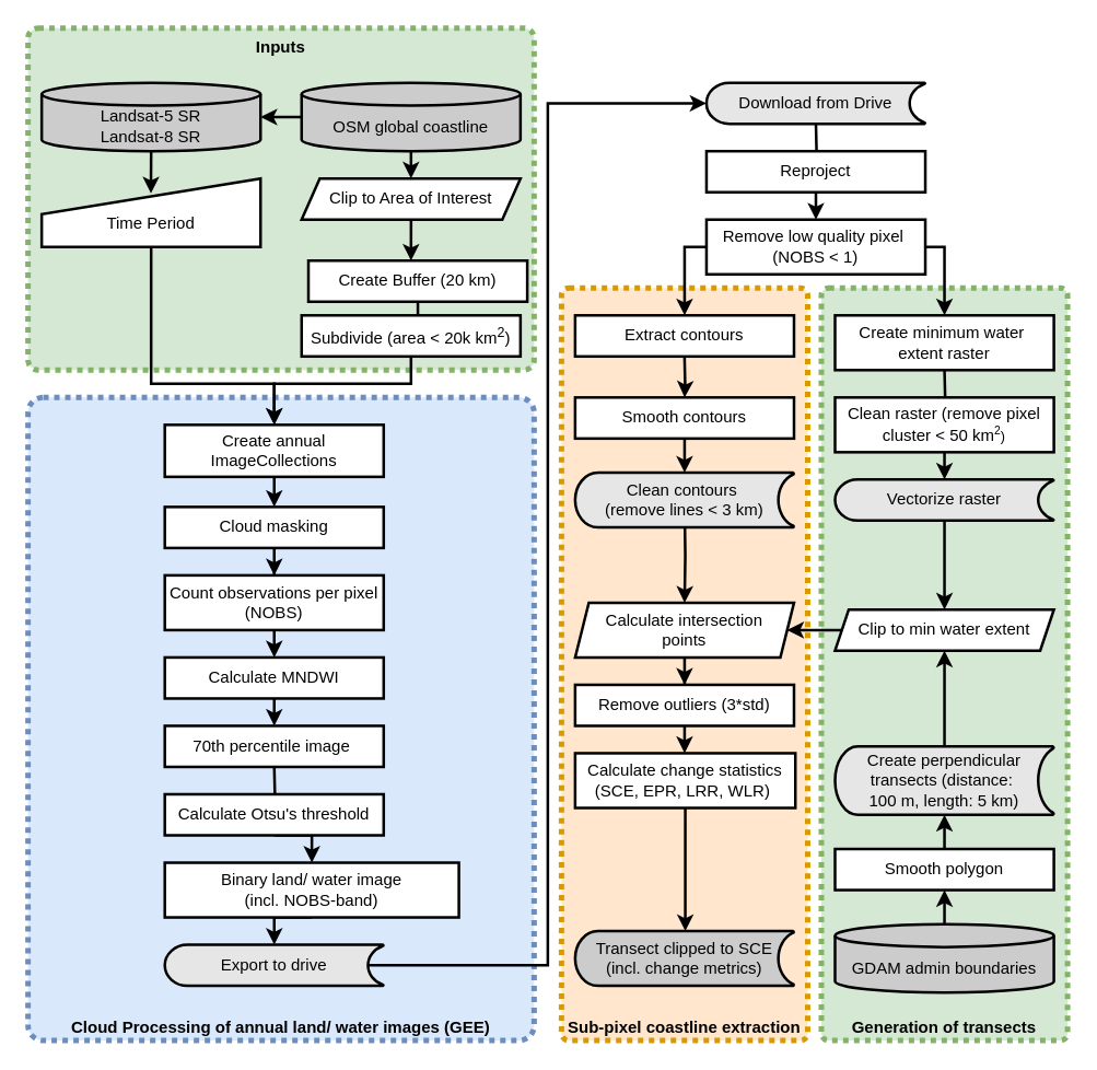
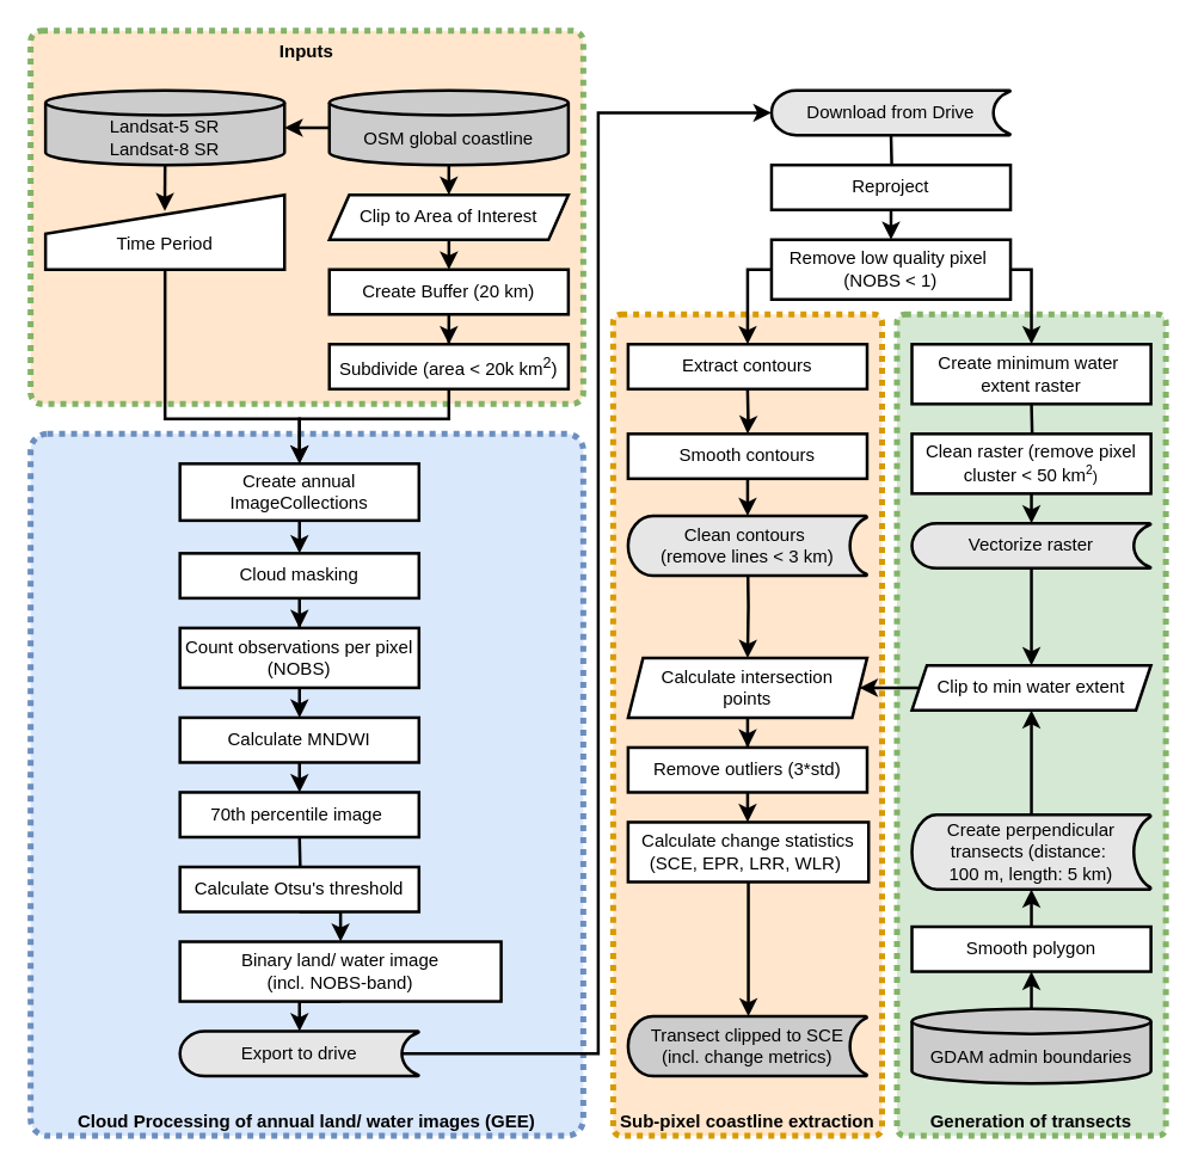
  <mxCell id="0" />
  <mxCell id="1" parent="0" />
  <mxCell id="2" value="&lt;b&gt;&lt;font color=&quot;#000000&quot;&gt;Sub-pixel coastline extraction&lt;/font&gt;&lt;/b&gt;" style="rounded=1;whiteSpace=wrap;html=1;strokeWidth=4;arcSize=3;dashed=1;verticalAlign=bottom;rotation=0;dashPattern=1 1;strokeColor=#d79b00;fillColor=#ffe6cc;" parent="1" vertex="1"><mxGeometry x="410" y="210" width="180" height="550" as="geometry" /></mxCell>
- <mxCell id="3" value="&lt;b&gt;&lt;font color=&quot;#000000&quot;&gt;Inputs&lt;/font&gt;&lt;/b&gt;" style="rounded=1;whiteSpace=wrap;html=1;strokeWidth=4;arcSize=3;dashed=1;verticalAlign=top;dashPattern=1 1;strokeColor=#82b366;fillColor=#d5e8d4;" parent="1" vertex="1"><mxGeometry x="20" y="20" width="370" height="250" as="geometry" /></mxCell>
+ <mxCell id="3" value="&lt;b&gt;&lt;font color=&quot;#000000&quot;&gt;Inputs&lt;/font&gt;&lt;/b&gt;" style="rounded=1;whiteSpace=wrap;html=1;strokeWidth=4;arcSize=3;dashed=1;verticalAlign=top;dashPattern=1 1;strokeColor=#82b366;fillColor=#ffe6cc;" parent="1" vertex="1"><mxGeometry x="20" y="20" width="370" height="250" as="geometry" /></mxCell>
  <mxCell id="4" value="&lt;b&gt;&lt;font color=&quot;#000000&quot;&gt;Cloud Processing of annual land/ water images (GEE)&lt;/font&gt;&lt;/b&gt;" style="rounded=1;whiteSpace=wrap;html=1;strokeWidth=4;arcSize=3;dashed=1;verticalAlign=bottom;dashPattern=1 1;strokeColor=#6c8ebf;fillColor=#dae8fc;" parent="1" vertex="1"><mxGeometry x="20" y="290" width="370" height="470" as="geometry" /></mxCell>
  <mxCell id="5" value="&lt;b&gt;&lt;font color=&quot;#000000&quot;&gt;Generation&amp;nbsp;of transects&lt;/font&gt;&lt;/b&gt;" style="rounded=1;whiteSpace=wrap;html=1;strokeWidth=4;arcSize=3;dashed=1;verticalAlign=bottom;rotation=0;dashPattern=1 1;strokeColor=#82b366;fillColor=#d5e8d4;" parent="1" vertex="1"><mxGeometry x="600" y="210" width="180" height="550" as="geometry" /></mxCell>
  <mxCell id="6" style="edgeStyle=orthogonalEdgeStyle;rounded=0;orthogonalLoop=1;jettySize=auto;html=1;exitX=0.5;exitY=1;exitDx=0;exitDy=0;exitPerimeter=0;entryX=0.499;entryY=0.217;entryDx=0;entryDy=0;entryPerimeter=0;strokeWidth=2;" parent="1" source="7" target="12" edge="1"><mxGeometry relative="1" as="geometry" /></mxCell>
  <mxCell id="7" value="&lt;br&gt;Landsat-5 SR&lt;br&gt;Landsat-8 SR" style="strokeWidth=2;html=1;shape=mxgraph.flowchart.database;whiteSpace=wrap;verticalAlign=middle;fillColor=#CCCCCC;" parent="1" vertex="1"><mxGeometry x="30" y="60" width="160" height="50" as="geometry" /></mxCell>
  <mxCell id="8" style="edgeStyle=orthogonalEdgeStyle;rounded=0;orthogonalLoop=1;jettySize=auto;html=1;exitX=0.5;exitY=1;exitDx=0;exitDy=0;exitPerimeter=0;entryX=0.5;entryY=0;entryDx=0;entryDy=0;strokeWidth=2;" parent="1" source="10" target="49" edge="1"><mxGeometry relative="1" as="geometry" /></mxCell>
  <mxCell id="9" value="" style="edgeStyle=orthogonalEdgeStyle;rounded=0;orthogonalLoop=1;jettySize=auto;html=1;strokeWidth=2;" parent="1" source="10" target="7" edge="1"><mxGeometry relative="1" as="geometry" /></mxCell>
  <mxCell id="10" value="&lt;br&gt;OSM global coastline" style="strokeWidth=2;html=1;shape=mxgraph.flowchart.database;whiteSpace=wrap;verticalAlign=middle;fillColor=#CCCCCC;" parent="1" vertex="1"><mxGeometry x="220" y="60" width="160" height="50" as="geometry" /></mxCell>
  <mxCell id="11" style="edgeStyle=orthogonalEdgeStyle;rounded=0;orthogonalLoop=1;jettySize=auto;html=1;exitX=0.5;exitY=1;exitDx=0;exitDy=0;entryX=0.5;entryY=0;entryDx=0;entryDy=0;strokeWidth=2;" parent="1" source="12" target="19" edge="1"><mxGeometry relative="1" as="geometry"><Array as="points"><mxPoint x="110" y="190" /><mxPoint x="110" y="280" /><mxPoint x="200" y="280" /></Array></mxGeometry></mxCell>
  <mxCell id="12" value="&lt;br&gt;Time Period" style="html=1;strokeWidth=2;shape=manualInput;whiteSpace=wrap;rounded=1;size=26;arcSize=0;" parent="1" vertex="1"><mxGeometry x="30" y="130" width="160" height="50" as="geometry" /></mxCell>
  <mxCell id="13" value="" style="edgeStyle=orthogonalEdgeStyle;rounded=0;orthogonalLoop=1;jettySize=auto;html=1;strokeWidth=2;" parent="1" target="15" edge="1"><mxGeometry relative="1" as="geometry"><mxPoint x="300.029" y="160" as="sourcePoint" /><Array as="points"><mxPoint x="300" y="180" /><mxPoint x="300" y="180" /></Array></mxGeometry></mxCell>
  <mxCell id="14" value="" style="edgeStyle=orthogonalEdgeStyle;rounded=0;orthogonalLoop=1;jettySize=auto;html=1;strokeWidth=2;" parent="1" source="15" target="17" edge="1"><mxGeometry relative="1" as="geometry" /></mxCell>
- <mxCell id="15" value="Create Buffer (20 km)" style="whiteSpace=wrap;html=1;strokeWidth=2;" parent="1" vertex="1"><mxGeometry x="225" y="190" width="160" height="30" as="geometry" /></mxCell>
+ <mxCell id="15" value="Create Buffer (20 km)" style="whiteSpace=wrap;html=1;strokeWidth=2;" parent="1" vertex="1"><mxGeometry x="220" y="180" width="160" height="30" as="geometry" /></mxCell>
  <mxCell id="16" style="edgeStyle=orthogonalEdgeStyle;rounded=0;orthogonalLoop=1;jettySize=auto;html=1;exitX=0.5;exitY=1;exitDx=0;exitDy=0;strokeWidth=2;" parent="1" source="17" edge="1"><mxGeometry relative="1" as="geometry"><mxPoint x="200" y="310" as="targetPoint" /><Array as="points"><mxPoint x="300" y="280" /><mxPoint x="200" y="280" /><mxPoint x="200" y="310" /></Array></mxGeometry></mxCell>
  <mxCell id="17" value="Subdivide (area &amp;lt; 20k km&lt;sup&gt;2&lt;/sup&gt;)" style="whiteSpace=wrap;html=1;strokeWidth=2;" parent="1" vertex="1"><mxGeometry x="220" y="230" width="160" height="30" as="geometry" /></mxCell>
  <mxCell id="18" value="" style="edgeStyle=orthogonalEdgeStyle;rounded=0;orthogonalLoop=1;jettySize=auto;html=1;strokeWidth=2;" parent="1" source="19" target="21" edge="1"><mxGeometry relative="1" as="geometry" /></mxCell>
  <mxCell id="19" value="Create annual ImageCollections" style="whiteSpace=wrap;html=1;strokeWidth=2;" parent="1" vertex="1"><mxGeometry x="120" y="310" width="160" height="38" as="geometry" /></mxCell>
  <mxCell id="20" value="" style="edgeStyle=orthogonalEdgeStyle;rounded=0;orthogonalLoop=1;jettySize=auto;html=1;strokeWidth=2;" parent="1" source="21" target="23" edge="1"><mxGeometry relative="1" as="geometry" /></mxCell>
  <mxCell id="21" value="Cloud masking" style="whiteSpace=wrap;html=1;strokeWidth=2;" parent="1" vertex="1"><mxGeometry x="120" y="370" width="160" height="30" as="geometry" /></mxCell>
  <mxCell id="22" style="edgeStyle=orthogonalEdgeStyle;rounded=0;orthogonalLoop=1;jettySize=auto;html=1;exitX=0.5;exitY=1;exitDx=0;exitDy=0;entryX=0.5;entryY=0;entryDx=0;entryDy=0;strokeWidth=2;" parent="1" source="23" target="25" edge="1"><mxGeometry relative="1" as="geometry" /></mxCell>
  <mxCell id="23" value="Count observations&amp;nbsp;per pixel (NOBS)" style="whiteSpace=wrap;html=1;strokeWidth=2;" parent="1" vertex="1"><mxGeometry x="120" y="420" width="160" height="40" as="geometry" /></mxCell>
  <mxCell id="24" value="" style="edgeStyle=orthogonalEdgeStyle;rounded=0;orthogonalLoop=1;jettySize=auto;html=1;strokeWidth=2;" parent="1" source="25" edge="1"><mxGeometry relative="1" as="geometry"><mxPoint x="200" y="530" as="targetPoint" /></mxGeometry></mxCell>
  <mxCell id="25" value="Calculate MNDWI" style="whiteSpace=wrap;html=1;strokeWidth=2;" parent="1" vertex="1"><mxGeometry x="120" y="480" width="160" height="30" as="geometry" /></mxCell>
  <mxCell id="26" value="" style="edgeStyle=orthogonalEdgeStyle;rounded=0;orthogonalLoop=1;jettySize=auto;html=1;strokeWidth=2;" parent="1" target="28" edge="1"><mxGeometry relative="1" as="geometry"><mxPoint x="200" y="560" as="sourcePoint" /></mxGeometry></mxCell>
  <mxCell id="27" style="edgeStyle=orthogonalEdgeStyle;rounded=0;orthogonalLoop=1;jettySize=auto;html=1;exitX=0.5;exitY=1;exitDx=0;exitDy=0;entryX=0.5;entryY=0;entryDx=0;entryDy=0;strokeWidth=2;" parent="1" source="28" target="48" edge="1"><mxGeometry relative="1" as="geometry" /></mxCell>
  <mxCell id="28" value="Calculate Otsu's threshold" style="whiteSpace=wrap;html=1;strokeWidth=2;" parent="1" vertex="1"><mxGeometry x="120" y="580" width="160" height="30" as="geometry" /></mxCell>
  <mxCell id="29" style="edgeStyle=orthogonalEdgeStyle;rounded=0;orthogonalLoop=1;jettySize=auto;html=1;exitX=0.5;exitY=1;exitDx=0;exitDy=0;" parent="1" source="28" target="28" edge="1"><mxGeometry relative="1" as="geometry" /></mxCell>
  <mxCell id="30" value="" style="edgeStyle=orthogonalEdgeStyle;rounded=0;orthogonalLoop=1;jettySize=auto;html=1;exitX=0.93;exitY=0.5;exitDx=0;exitDy=0;exitPerimeter=0;strokeWidth=2;entryX=0;entryY=0.5;entryDx=0;entryDy=0;entryPerimeter=0;" parent="1" target="51" edge="1"><mxGeometry relative="1" as="geometry"><mxPoint x="258.8" y="705" as="sourcePoint" /><mxPoint x="520" y="65" as="targetPoint" /><Array as="points"><mxPoint x="400" y="705" /><mxPoint x="400" y="75" /></Array></mxGeometry></mxCell>
  <mxCell id="31" value="" style="edgeStyle=orthogonalEdgeStyle;rounded=0;orthogonalLoop=1;jettySize=auto;html=1;strokeWidth=2;" parent="1" target="33" edge="1"><mxGeometry relative="1" as="geometry"><mxPoint x="596" y="90" as="sourcePoint" /></mxGeometry></mxCell>
  <mxCell id="32" value="" style="edgeStyle=orthogonalEdgeStyle;rounded=0;orthogonalLoop=1;jettySize=auto;html=1;strokeWidth=2;" parent="1" source="33" edge="1"><mxGeometry relative="1" as="geometry"><mxPoint x="596.034" y="160" as="targetPoint" /></mxGeometry></mxCell>
  <mxCell id="33" value="Reproject" style="whiteSpace=wrap;html=1;dashed=0;strokeWidth=2;" parent="1" vertex="1"><mxGeometry x="516" y="110" width="160" height="30" as="geometry" /></mxCell>
  <mxCell id="34" value="" style="edgeStyle=orthogonalEdgeStyle;rounded=0;orthogonalLoop=1;jettySize=auto;html=1;strokeWidth=2;" parent="1" target="36" edge="1"><mxGeometry relative="1" as="geometry"><mxPoint x="499.941" y="260" as="sourcePoint" /></mxGeometry></mxCell>
  <mxCell id="35" style="edgeStyle=orthogonalEdgeStyle;rounded=0;orthogonalLoop=1;jettySize=auto;html=1;exitX=0.5;exitY=1;exitDx=0;exitDy=0;entryX=0.5;entryY=0;entryDx=0;entryDy=0;entryPerimeter=0;strokeWidth=2;" parent="1" source="36" target="62" edge="1"><mxGeometry relative="1" as="geometry" /></mxCell>
  <mxCell id="36" value="Smooth contours" style="whiteSpace=wrap;html=1;dashed=0;strokeWidth=2;" parent="1" vertex="1"><mxGeometry x="420" y="290" width="160" height="30" as="geometry" /></mxCell>
  <mxCell id="37" value="" style="edgeStyle=orthogonalEdgeStyle;rounded=0;orthogonalLoop=1;jettySize=auto;html=1;strokeWidth=2;" parent="1" target="46" edge="1"><mxGeometry relative="1" as="geometry"><mxPoint x="500" y="370" as="sourcePoint" /></mxGeometry></mxCell>
  <mxCell id="38" value="" style="edgeStyle=orthogonalEdgeStyle;rounded=0;orthogonalLoop=1;jettySize=auto;html=1;strokeWidth=2;" parent="1" target="40" edge="1"><mxGeometry relative="1" as="geometry"><mxPoint x="690" y="270" as="sourcePoint" /></mxGeometry></mxCell>
  <mxCell id="39" value="" style="edgeStyle=orthogonalEdgeStyle;rounded=0;orthogonalLoop=1;jettySize=auto;html=1;strokeWidth=2;" parent="1" source="40" edge="1"><mxGeometry relative="1" as="geometry"><mxPoint x="690" y="350" as="targetPoint" /></mxGeometry></mxCell>
  <mxCell id="40" value="Clean raster (remove pixel cluster &amp;lt; 50 km&lt;span style=&quot;font-size: 10px&quot;&gt;&lt;sup&gt;2&lt;/sup&gt;)&lt;/span&gt;" style="whiteSpace=wrap;html=1;dashed=0;strokeWidth=2;" parent="1" vertex="1"><mxGeometry x="610" y="290" width="160" height="40" as="geometry" /></mxCell>
  <mxCell id="41" value="" style="edgeStyle=orthogonalEdgeStyle;rounded=0;orthogonalLoop=1;jettySize=auto;html=1;strokeWidth=2;entryX=0.5;entryY=1;entryDx=0;entryDy=0;" parent="1" source="42" target="44" edge="1"><mxGeometry relative="1" as="geometry" /></mxCell>
  <mxCell id="42" value="&lt;br&gt;GDAM admin boundaries" style="strokeWidth=2;html=1;shape=mxgraph.flowchart.database;whiteSpace=wrap;verticalAlign=middle;fillColor=#CCCCCC;" parent="1" vertex="1"><mxGeometry x="610" y="675" width="160" height="50" as="geometry" /></mxCell>
  <mxCell id="43" value="" style="edgeStyle=orthogonalEdgeStyle;rounded=0;orthogonalLoop=1;jettySize=auto;html=1;strokeWidth=2;" parent="1" source="44" target="56" edge="1"><mxGeometry relative="1" as="geometry" /></mxCell>
  <mxCell id="44" value="Smooth polygon" style="whiteSpace=wrap;html=1;dashed=0;strokeWidth=2;" parent="1" vertex="1"><mxGeometry x="610" y="620" width="160" height="30" as="geometry" /></mxCell>
  <mxCell id="45" value="" style="edgeStyle=orthogonalEdgeStyle;rounded=0;orthogonalLoop=1;jettySize=auto;html=1;entryX=0.5;entryY=0;entryDx=0;entryDy=0;strokeWidth=2;" parent="1" source="46" target="68" edge="1"><mxGeometry relative="1" as="geometry" /></mxCell>
  <mxCell id="46" value="Calculate intersection &lt;br&gt;points" style="shape=parallelogram;perimeter=parallelogramPerimeter;whiteSpace=wrap;html=1;fixedSize=1;dashed=0;strokeWidth=2;size=10;" parent="1" vertex="1"><mxGeometry x="420" y="440" width="160" height="40" as="geometry" /></mxCell>
  <mxCell id="47" style="edgeStyle=orthogonalEdgeStyle;rounded=0;orthogonalLoop=1;jettySize=auto;html=1;exitX=0.5;exitY=1;exitDx=0;exitDy=0;entryX=0.5;entryY=0;entryDx=0;entryDy=0;strokeWidth=2;" parent="1" source="48" edge="1"><mxGeometry relative="1" as="geometry"><mxPoint x="200" y="690" as="targetPoint" /></mxGeometry></mxCell>
  <mxCell id="48" value="&lt;span style=&quot;font-family: &amp;#34;helvetica&amp;#34;&quot;&gt;Binary land/ water image&lt;br&gt;&lt;/span&gt;&lt;span style=&quot;font-family: &amp;#34;helvetica&amp;#34;&quot;&gt;(incl. NOBS-band)&lt;/span&gt;&lt;span style=&quot;font-family: &amp;#34;helvetica&amp;#34;&quot;&gt;&lt;br&gt;&lt;/span&gt;" style="whiteSpace=wrap;html=1;strokeWidth=2;" parent="1" vertex="1"><mxGeometry x="120" y="630" width="215" height="40" as="geometry" /></mxCell>
  <mxCell id="49" value="&lt;span&gt;Clip to Area of Interest&lt;/span&gt;" style="shape=parallelogram;perimeter=parallelogramPerimeter;whiteSpace=wrap;html=1;dashed=0;size=0.083;strokeWidth=2;" parent="1" vertex="1"><mxGeometry x="220" y="130" width="160" height="30" as="geometry" /></mxCell>
  <mxCell id="50" style="edgeStyle=orthogonalEdgeStyle;rounded=0;orthogonalLoop=1;jettySize=auto;html=1;exitX=1;exitY=0.5;exitDx=0;exitDy=0;entryX=0.5;entryY=0;entryDx=0;entryDy=0;strokeWidth=2;" parent="1" source="60" target="52" edge="1"><mxGeometry relative="1" as="geometry"><mxPoint x="668.8" y="170" as="sourcePoint" /><mxPoint x="700" y="230" as="targetPoint" /><Array as="points"><mxPoint x="690" y="180" /></Array></mxGeometry></mxCell>
  <mxCell id="51" value="Download from Drive" style="strokeWidth=2;html=1;shape=mxgraph.flowchart.stored_data;whiteSpace=wrap;fillColor=#E6E6E6;" parent="1" vertex="1"><mxGeometry x="516" y="60" width="160" height="30" as="geometry" /></mxCell>
  <mxCell id="52" value="Create minimum water&amp;nbsp;&lt;br&gt;extent raster" style="whiteSpace=wrap;html=1;dashed=0;strokeWidth=2;" parent="1" vertex="1"><mxGeometry x="610" y="230" width="160" height="40" as="geometry" /></mxCell>
  <mxCell id="53" style="edgeStyle=orthogonalEdgeStyle;rounded=0;orthogonalLoop=1;jettySize=auto;html=1;exitX=0.5;exitY=1;exitDx=0;exitDy=0;exitPerimeter=0;entryX=0.5;entryY=0;entryDx=0;entryDy=0;strokeWidth=2;" parent="1" source="54" target="58" edge="1"><mxGeometry relative="1" as="geometry" /></mxCell>
  <mxCell id="54" value="Vectorize raster" style="strokeWidth=2;html=1;shape=mxgraph.flowchart.stored_data;whiteSpace=wrap;fillColor=#E6E6E6;" parent="1" vertex="1"><mxGeometry x="610" y="350" width="160" height="30" as="geometry" /></mxCell>
  <mxCell id="55" style="edgeStyle=orthogonalEdgeStyle;rounded=0;orthogonalLoop=1;jettySize=auto;html=1;exitX=0.5;exitY=0;exitDx=0;exitDy=0;exitPerimeter=0;entryX=0.5;entryY=1;entryDx=0;entryDy=0;strokeWidth=2;" parent="1" source="56" target="58" edge="1"><mxGeometry relative="1" as="geometry" /></mxCell>
  <mxCell id="56" value="Create perpendicular transects (distance:&amp;nbsp;&lt;br&gt;100 m, length: 5 km)" style="strokeWidth=2;html=1;shape=mxgraph.flowchart.stored_data;whiteSpace=wrap;fillColor=#E6E6E6;" parent="1" vertex="1"><mxGeometry x="610" y="545" width="160" height="50" as="geometry" /></mxCell>
  <mxCell id="57" style="edgeStyle=orthogonalEdgeStyle;rounded=0;orthogonalLoop=1;jettySize=auto;html=1;exitX=0;exitY=0.5;exitDx=0;exitDy=0;entryX=1;entryY=0.5;entryDx=0;entryDy=0;strokeWidth=2;" parent="1" source="58" target="46" edge="1"><mxGeometry relative="1" as="geometry"><Array as="points"><mxPoint x="600" y="460" /><mxPoint x="600" y="460" /></Array></mxGeometry></mxCell>
  <mxCell id="58" value="Clip to min water extent" style="shape=parallelogram;perimeter=parallelogramPerimeter;whiteSpace=wrap;html=1;fixedSize=1;dashed=0;strokeWidth=2;size=10;" parent="1" vertex="1"><mxGeometry x="610" y="445" width="160" height="30" as="geometry" /></mxCell>
  <mxCell id="59" style="edgeStyle=orthogonalEdgeStyle;rounded=0;orthogonalLoop=1;jettySize=auto;html=1;exitX=0;exitY=0.5;exitDx=0;exitDy=0;strokeWidth=2;" parent="1" source="60" target="61" edge="1"><mxGeometry relative="1" as="geometry"><Array as="points"><mxPoint x="500" y="180" /></Array></mxGeometry></mxCell>
  <mxCell id="60" value="Remove low quality pixel&amp;nbsp;&lt;br&gt;(NOBS &amp;lt; 1)" style="whiteSpace=wrap;html=1;dashed=0;strokeWidth=2;" parent="1" vertex="1"><mxGeometry x="516" y="160" width="160" height="40" as="geometry" /></mxCell>
  <mxCell id="61" value="Extract contours" style="whiteSpace=wrap;html=1;dashed=0;strokeWidth=2;" parent="1" vertex="1"><mxGeometry x="420" y="230" width="160" height="30" as="geometry" /></mxCell>
  <mxCell id="62" value="Clean contours&amp;nbsp;&lt;br&gt;(remove lines &amp;lt; 3 km)" style="strokeWidth=2;html=1;shape=mxgraph.flowchart.stored_data;whiteSpace=wrap;fillColor=#E6E6E6;" parent="1" vertex="1"><mxGeometry x="420" y="345" width="160" height="40" as="geometry" /></mxCell>
  <mxCell id="63" value="Transect clipped to SCE&lt;br&gt;(incl. change metrics)" style="strokeWidth=2;html=1;shape=mxgraph.flowchart.stored_data;whiteSpace=wrap;fillColor=#CCCCCC;" parent="1" vertex="1"><mxGeometry x="420" y="680" width="160" height="40" as="geometry" /></mxCell>
  <mxCell id="64" value="&lt;span style=&quot;font-family: &amp;#34;helvetica&amp;#34;&quot;&gt;70th&amp;nbsp;percentile image&amp;nbsp;&lt;/span&gt;" style="whiteSpace=wrap;html=1;strokeWidth=2;" parent="1" vertex="1"><mxGeometry x="120" y="530" width="160" height="30" as="geometry" /></mxCell>
  <mxCell id="65" value="Export to drive" style="strokeWidth=2;html=1;shape=mxgraph.flowchart.stored_data;whiteSpace=wrap;fillColor=#E6E6E6;" parent="1" vertex="1"><mxGeometry x="120" y="690" width="160" height="30" as="geometry" /></mxCell>
  <mxCell id="66" value="" style="edgeStyle=orthogonalEdgeStyle;rounded=0;orthogonalLoop=1;jettySize=auto;html=1;entryX=0.5;entryY=0;entryDx=0;entryDy=0;" parent="1" source="68" target="68" edge="1"><mxGeometry relative="1" as="geometry"><Array as="points"><mxPoint x="500" y="500" /><mxPoint x="500" y="500" /></Array></mxGeometry></mxCell>
  <mxCell id="67" value="" style="edgeStyle=orthogonalEdgeStyle;rounded=0;orthogonalLoop=1;jettySize=auto;html=1;strokeWidth=2;" parent="1" source="68" target="70" edge="1"><mxGeometry relative="1" as="geometry" /></mxCell>
  <mxCell id="68" value="Remove outliers (3*std)" style="whiteSpace=wrap;html=1;dashed=0;strokeWidth=2;" parent="1" vertex="1"><mxGeometry x="420" y="500" width="160" height="30" as="geometry" /></mxCell>
  <mxCell id="69" value="" style="edgeStyle=orthogonalEdgeStyle;rounded=0;orthogonalLoop=1;jettySize=auto;html=1;strokeWidth=2;" parent="1" source="70" target="63" edge="1"><mxGeometry relative="1" as="geometry"><Array as="points"><mxPoint x="501" y="635" /><mxPoint x="500" y="635" /></Array></mxGeometry></mxCell>
  <mxCell id="70" value="Calculate change statistics (SCE, EPR, LRR, WLR)&amp;nbsp;" style="whiteSpace=wrap;html=1;dashed=0;strokeWidth=2;" parent="1" vertex="1"><mxGeometry x="420" y="550" width="161" height="40" as="geometry" /></mxCell>
